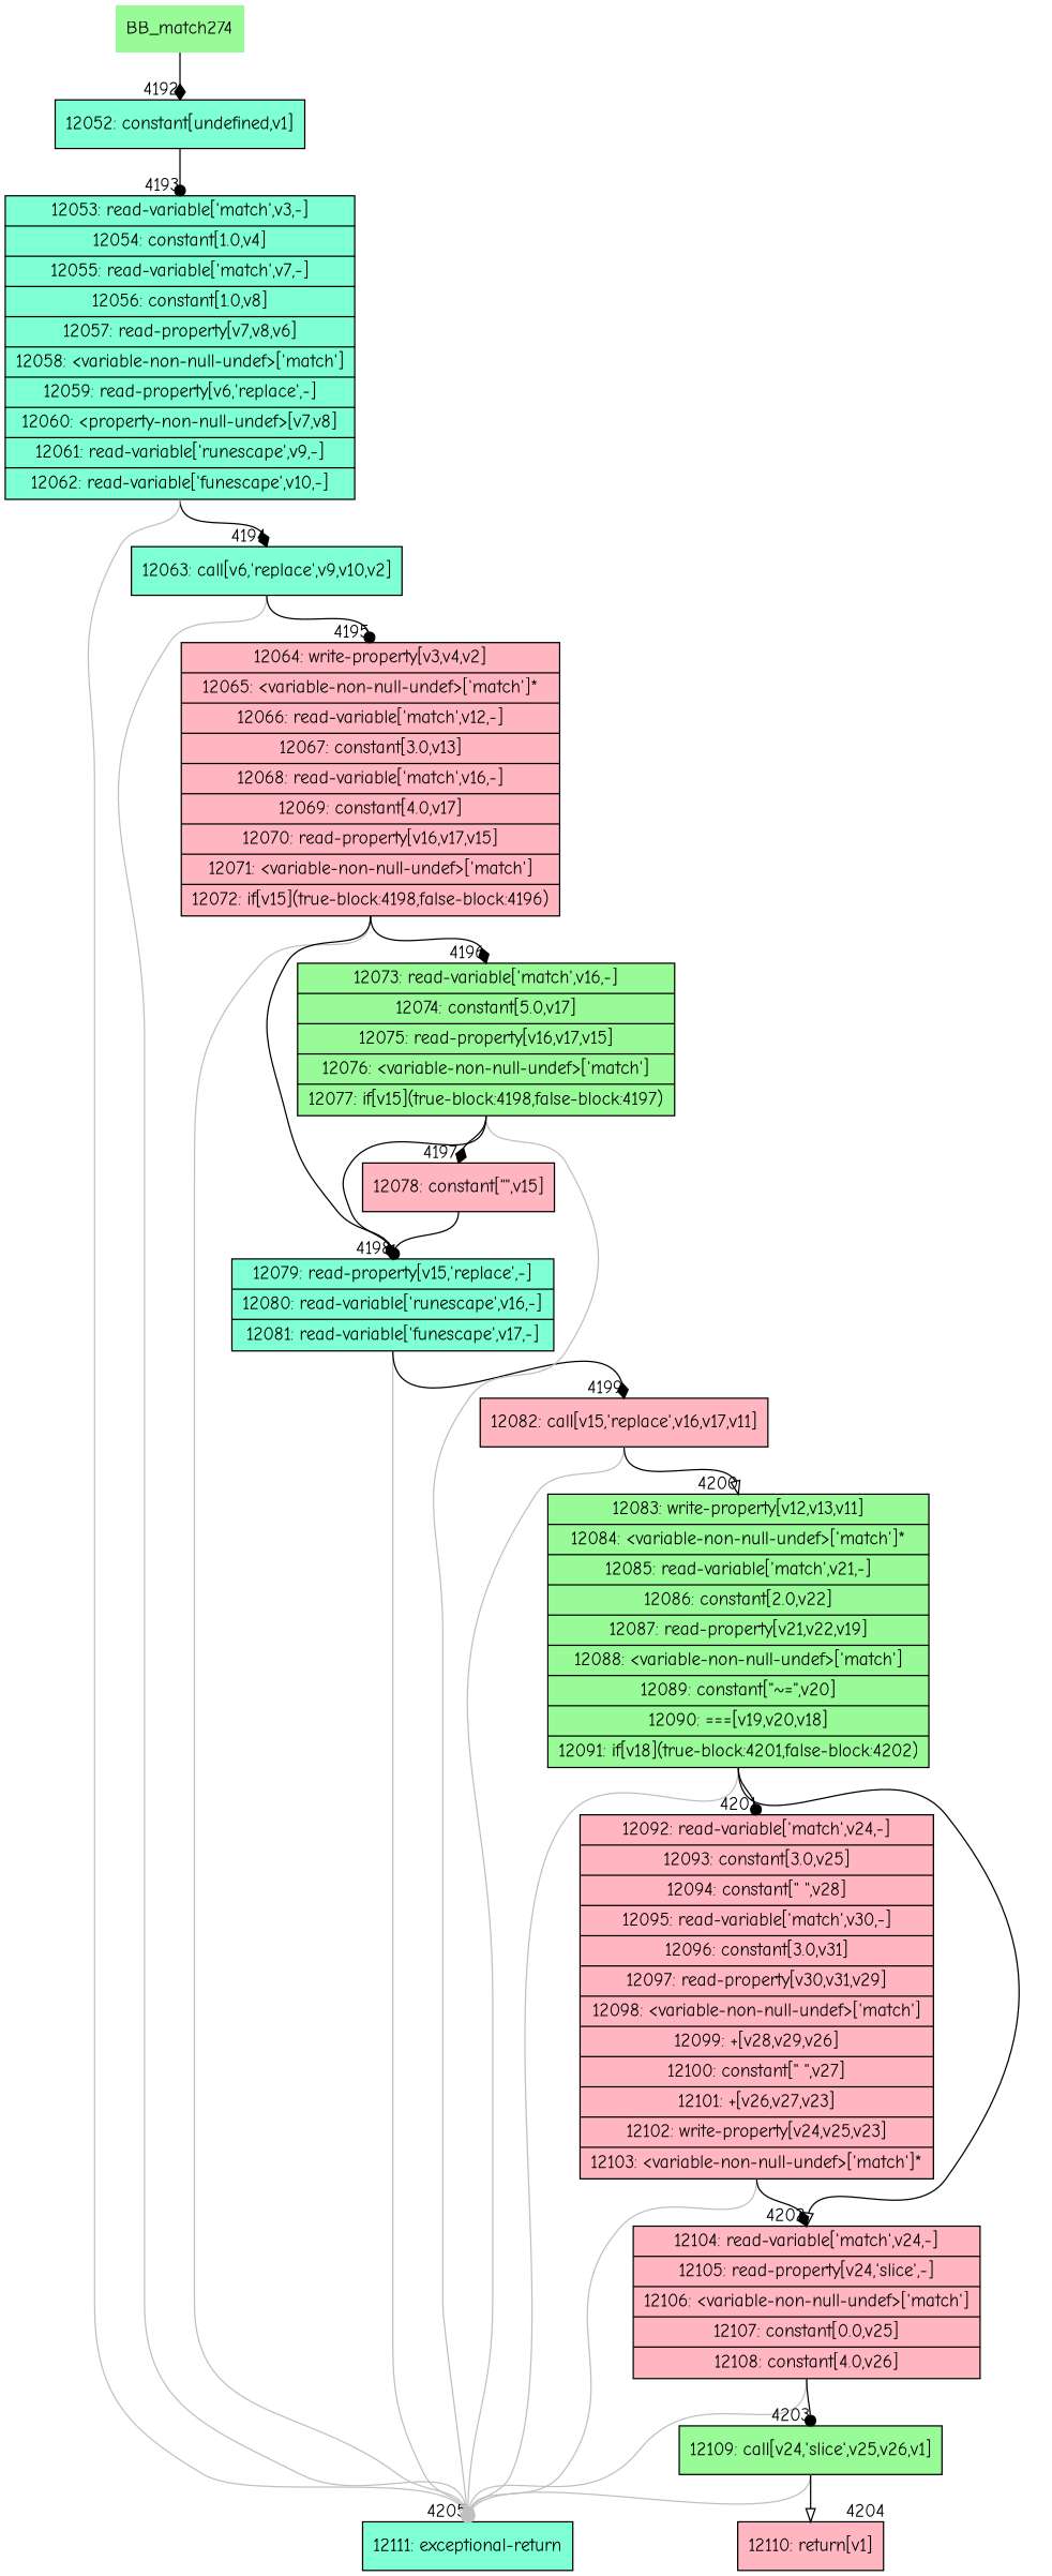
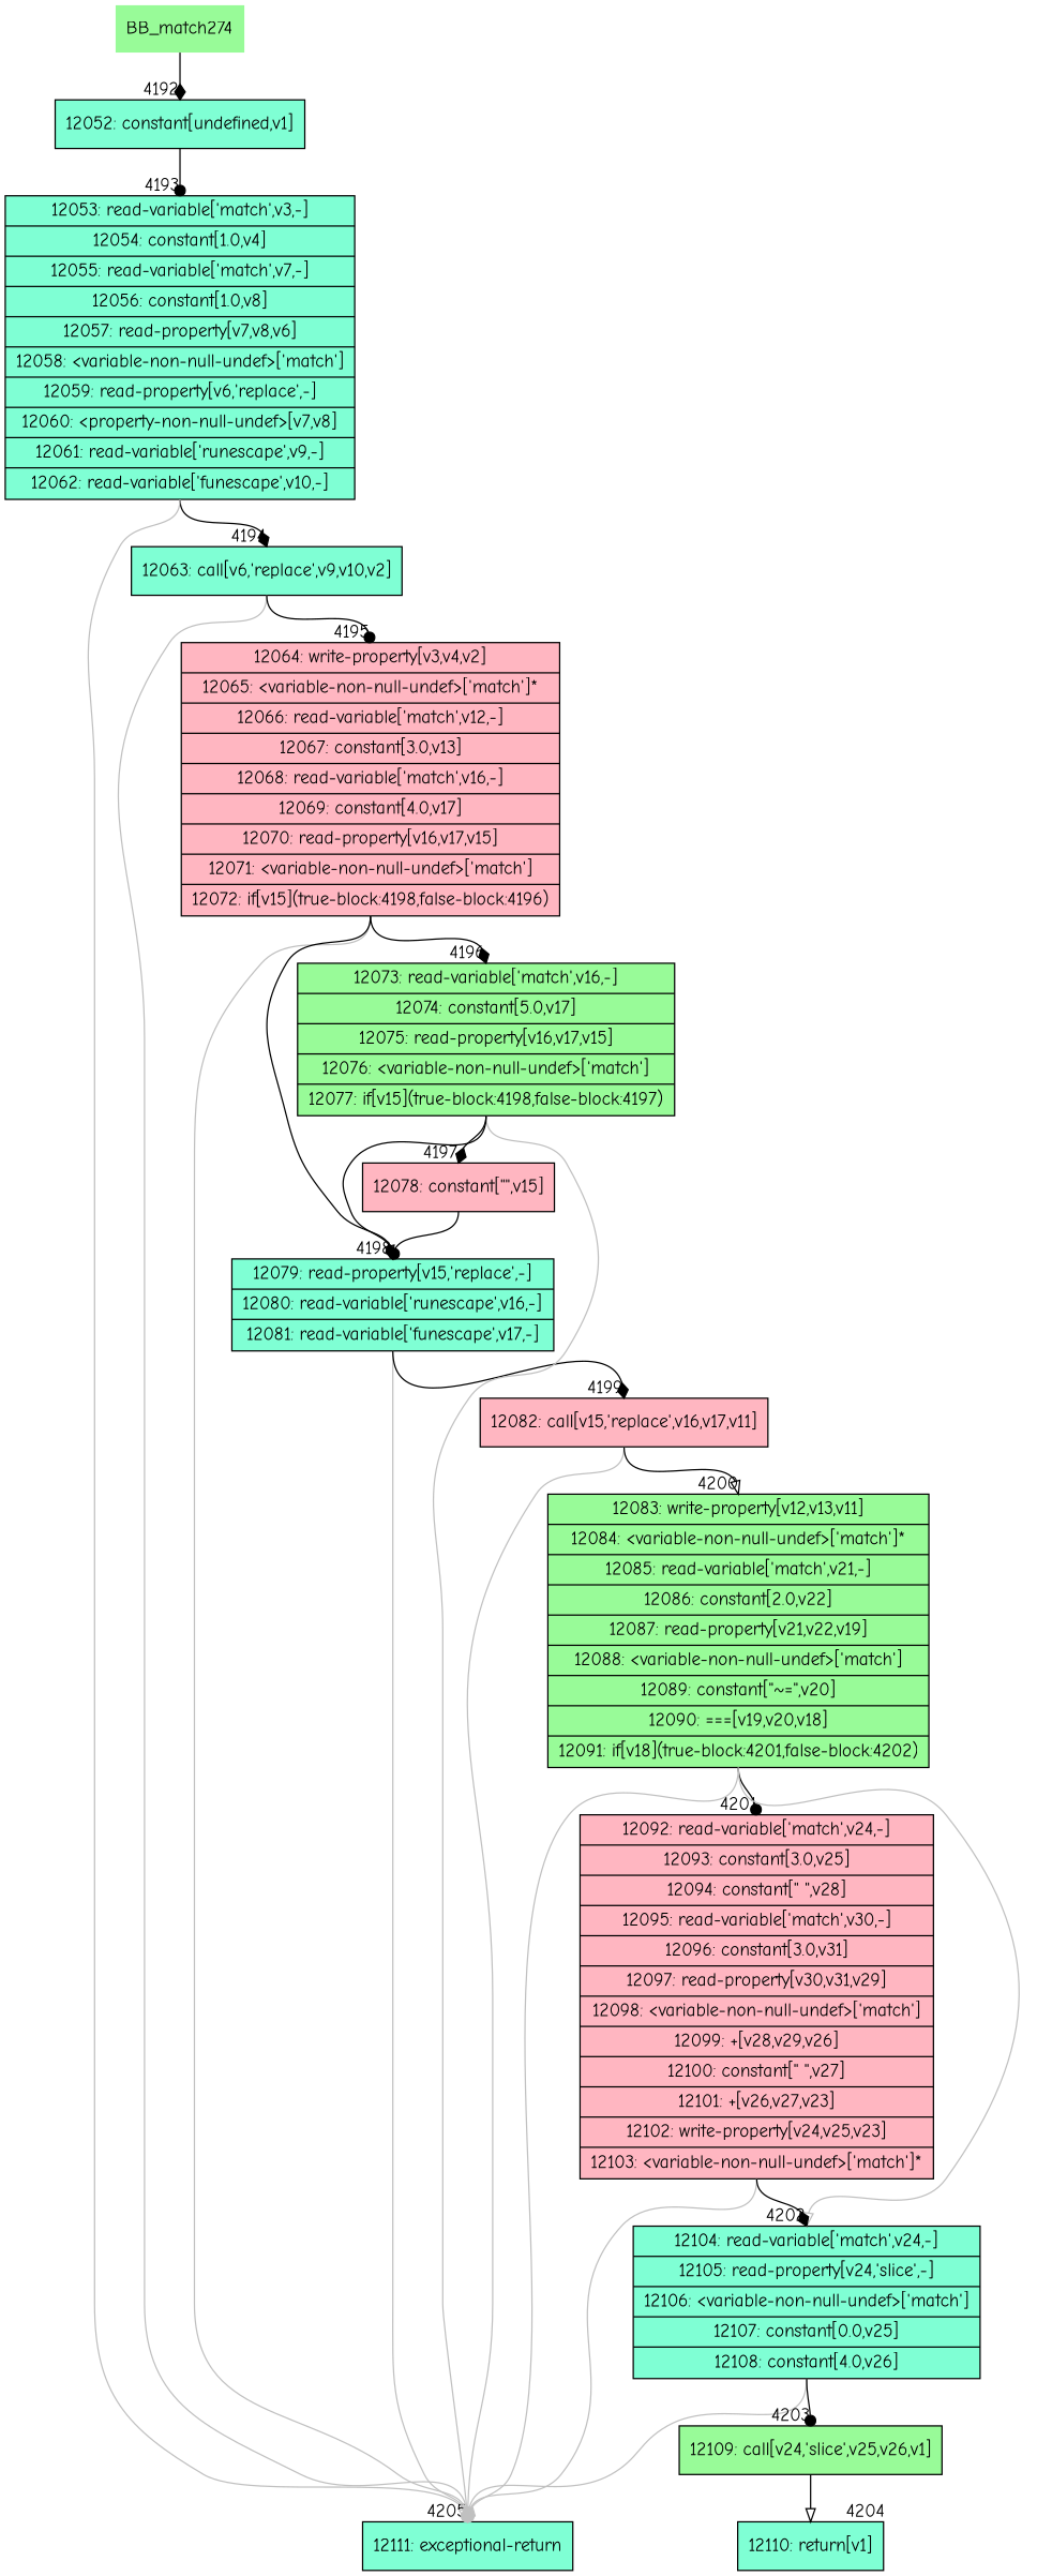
  digraph {
    fontname="Comic Neue"
    rankdir=TD
    node [fillcolor=aquamarine fontname="Comic Neue" shape=record style=filled]
    edge [arrowhead=diamond fontname="Comic Neue" headport=n tailport=s]
    n1 [fillcolor=palegreen label=BB_match274 shape=none]
    n2 [label="{12052: constant[undefined,v1]}"]
    n3 [label="{12053: read-variable['match',v3,-]|12054: constant[1.0,v4]|12055: read-variable['match',v7,-]|12056: constant[1.0,v8]|12057: read-property[v7,v8,v6]|12058: \<variable-non-null-undef\>['match']|12059: read-property[v6,'replace',-]|12060: \<property-non-null-undef\>[v7,v8]|12061: read-variable['runescape',v9,-]|12062: read-variable['funescape',v10,-]}"]
    n4 [label="{12063: call[v6,'replace',v9,v10,v2]}"]
    n5 [label="{12111: exceptional-return}"]
    n6 [fillcolor=lightpink label="{12064: write-property[v3,v4,v2]|12065: \<variable-non-null-undef\>['match']*|12066: read-variable['match',v12,-]|12067: constant[3.0,v13]|12068: read-variable['match',v16,-]|12069: constant[4.0,v17]|12070: read-property[v16,v17,v15]|12071: \<variable-non-null-undef\>['match']|12072: if[v15](true-block:4198,false-block:4196)}"]
    n7 [label="{12079: read-property[v15,'replace',-]|12080: read-variable['runescape',v16,-]|12081: read-variable['funescape',v17,-]}"]
    n8 [fillcolor=palegreen label="{12073: read-variable['match',v16,-]|12074: constant[5.0,v17]|12075: read-property[v16,v17,v15]|12076: \<variable-non-null-undef\>['match']|12077: if[v15](true-block:4198,false-block:4197)}"]
    n9 [fillcolor=lightpink label="{12082: call[v15,'replace',v16,v17,v11]}"]
    n10 [fillcolor=lightpink label="{12078: constant[\"\",v15]}"]
    n11 [fillcolor=palegreen label="{12083: write-property[v12,v13,v11]|12084: \<variable-non-null-undef\>['match']*|12085: read-variable['match',v21,-]|12086: constant[2.0,v22]|12087: read-property[v21,v22,v19]|12088: \<variable-non-null-undef\>['match']|12089: constant[\"~=\",v20]|12090: ===[v19,v20,v18]|12091: if[v18](true-block:4201,false-block:4202)}"]
    n12 [fillcolor=lightpink label="{12092: read-variable['match',v24,-]|12093: constant[3.0,v25]|12094: constant[\" \",v28]|12095: read-variable['match',v30,-]|12096: constant[3.0,v31]|12097: read-property[v30,v31,v29]|12098: \<variable-non-null-undef\>['match']|12099: +[v28,v29,v26]|12100: constant[\" \",v27]|12101: +[v26,v27,v23]|12102: write-property[v24,v25,v23]|12103: \<variable-non-null-undef\>['match']*}"]
-   n13 [fillcolor=lightpink label="{12104: read-variable['match',v24,-]|12105: read-property[v24,'slice',-]|12106: \<variable-non-null-undef\>['match']|12107: constant[0.0,v25]|12108: constant[4.0,v26]}"]
+   n13 [label="{12104: read-variable['match',v24,-]|12105: read-property[v24,'slice',-]|12106: \<variable-non-null-undef\>['match']|12107: constant[0.0,v25]|12108: constant[4.0,v26]}"]
    n14 [fillcolor=palegreen label="{12109: call[v24,'slice',v25,v26,v1]}"]
-   n15 [fillcolor=lightpink label="{12110: return[v1]}"]
+   n15 [label="{12110: return[v1]}"]
    n1 -> n2 [headlabel="    4192"]
    n2 -> n3 [arrowhead=dot headlabel="      4193"]
    n3 -> n4 [headlabel="      4194"]
    n3 -> n5 [arrowhead=onormal color=gray headlabel="      4205"]
    n4 -> n5 [color=gray]
    n4 -> n6 [arrowhead=dot headlabel="      4195"]
    n6 -> n5 [arrowhead=dot color=gray]
    n6 -> n7 [headlabel="      4198"]
    n6 -> n8 [headlabel="      4196"]
    n7 -> n5 [arrowhead=dot color=gray]
    n7 -> n9 [headlabel="      4199"]
    n8 -> n5 [arrowhead=onormal color=gray]
    n8 -> n7 [arrowhead=onormal]
    n8 -> n10 [headlabel="      4197"]
    n9 -> n5 [color=gray]
    n9 -> n11 [arrowhead=onormal headlabel="      4200"]
    n10 -> n7 [arrowhead=dot]
    n11 -> n5 [color=gray]
    n11 -> n12 [arrowhead=dot headlabel="      4201"]
-   n11 -> n13 [arrowhead=onormal headlabel="      4202"]
+   n11 -> n13 [arrowhead=onormal headlabel="      4202" color=gray]
    n12 -> n5 [arrowhead=dot color=gray]
    n12 -> n13
    n13 -> n5 [arrowhead=dot color=gray]
    n13 -> n14 [arrowhead=dot headlabel="      4203"]
-   n14 -> n5 [arrowhead=dot color=gray]
    n14 -> n15 [arrowhead=onormal headlabel="      4204"]
  }
